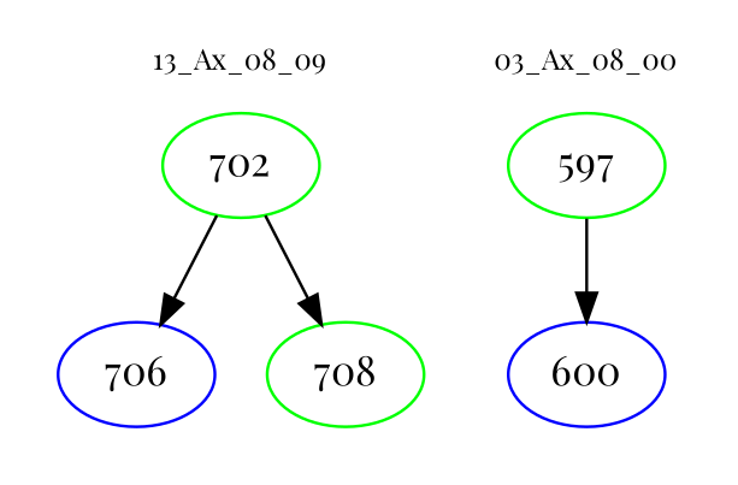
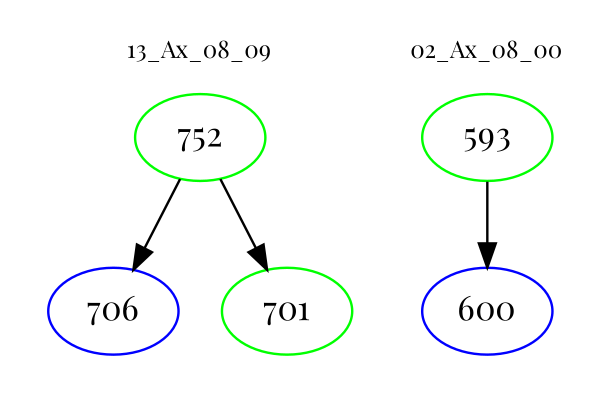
  digraph {
    fontname="Playfair Display"
    node [color=green fontname="Playfair Display"]
    edge [color=black fontname="Playfair Display"]
-   n1 [label=702]
+   n1 [label=752]
    n2 [color=blue label=706]
-   n3 [label=708]
-   n4 [label=597]
+   n3 [label=701]
+   n4 [label=593]
    n5 [color=blue label=600]
    subgraph cluster_1 {
      color=white
      fontsize=10
      label="13_Ax_08_09"
      n1
      n2
      n3
    }
    subgraph cluster_2 {
      color=white
      fontsize=10
-     label="03_Ax_08_00"
+     label="02_Ax_08_00"
      n4
      n5
    }
    n1 -> n2
    n1 -> n3
    n4 -> n5
  }
